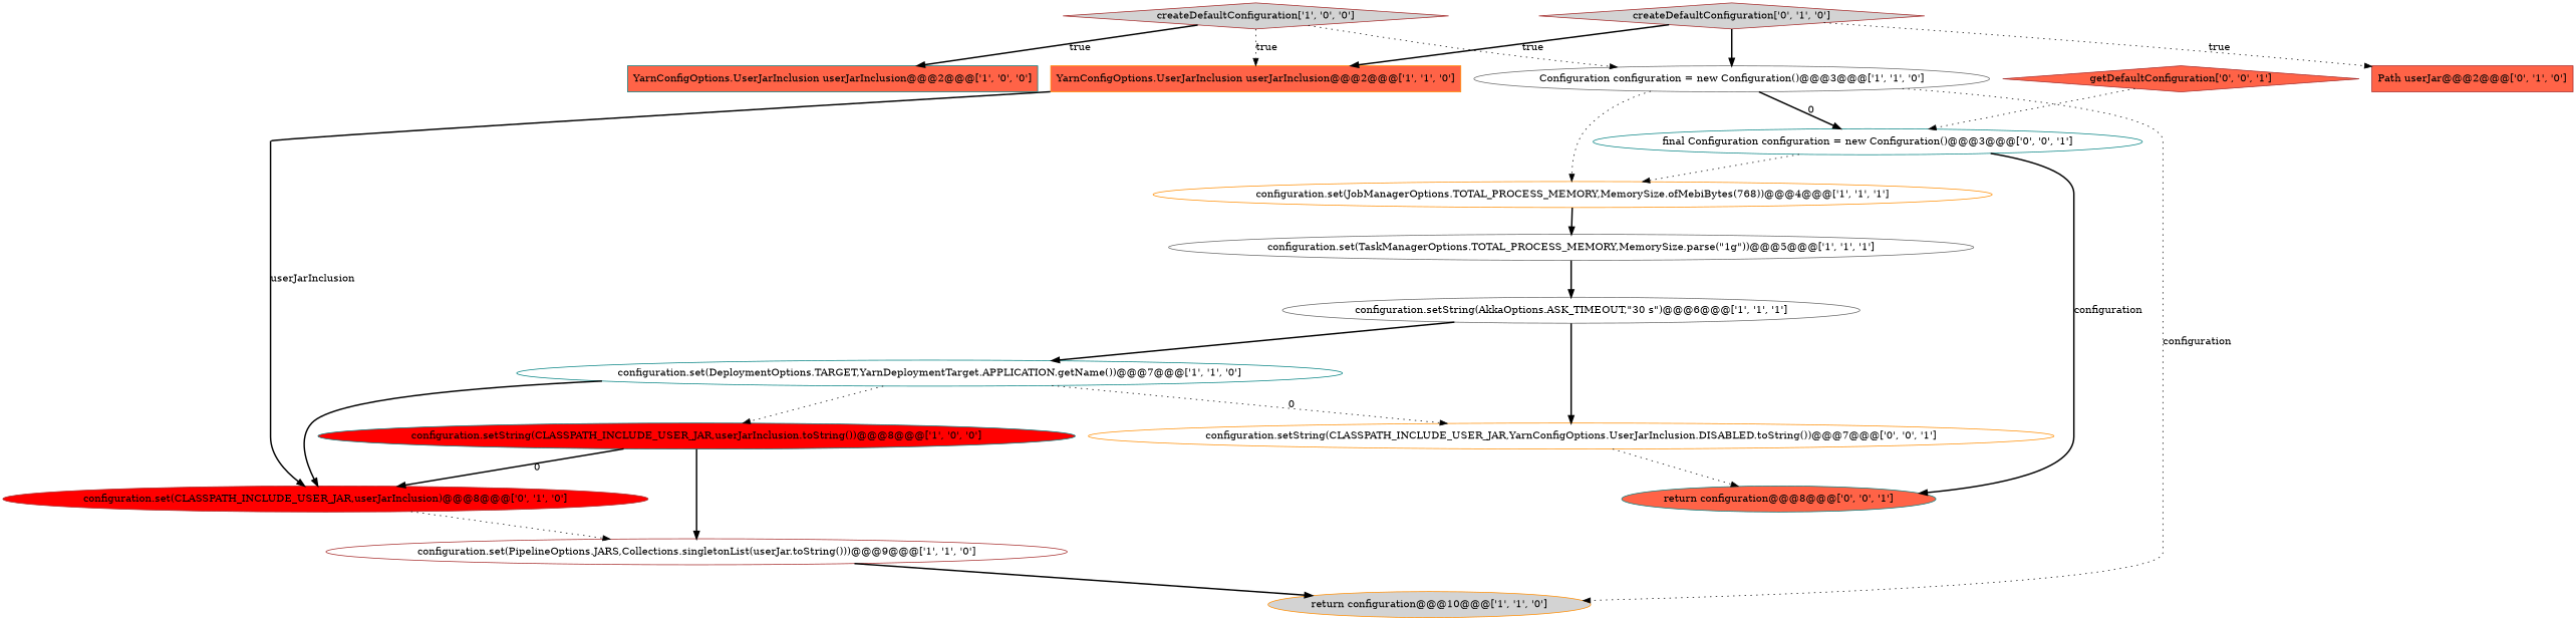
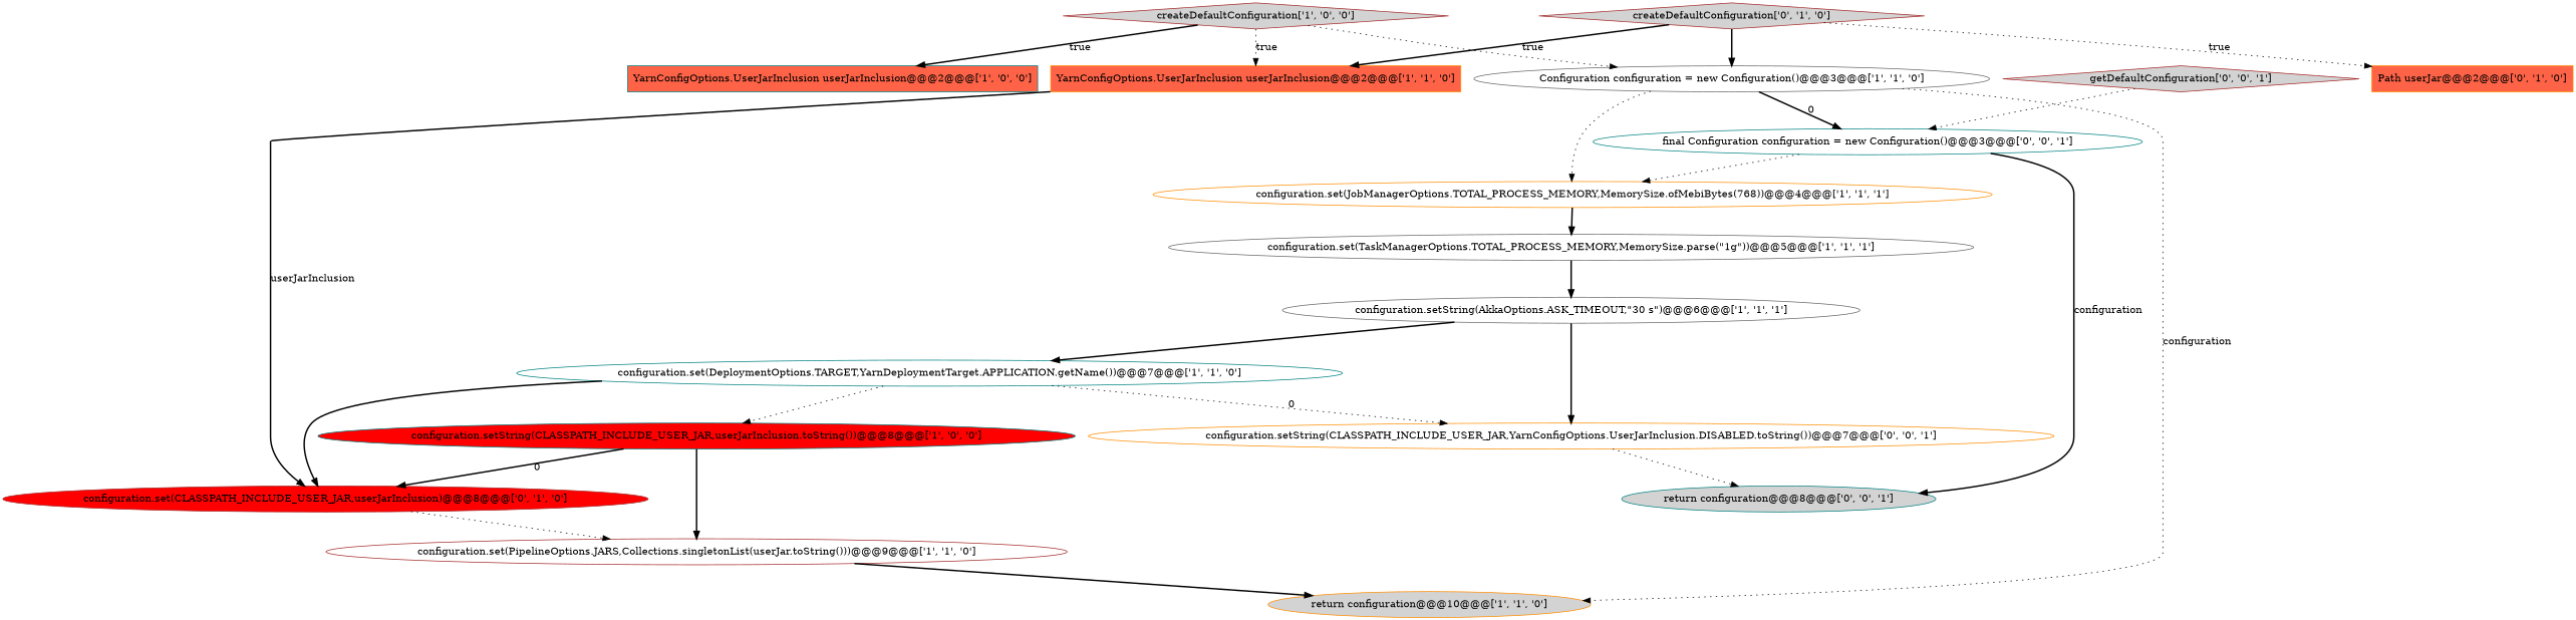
  digraph {
    node [color=brown fillcolor=white shape=ellipse style=filled]
    edge [style=bold]
    n1 [label="configuration.set(PipelineOptions.JARS,Collections.singletonList(userJar.toString()))@@@9@@@['1', '1', '0']"]
    n2 [color=darkorange fillcolor=lightgray label="return configuration@@@10@@@['1', '1', '0']"]
    n3 [fillcolor=lightgray label="createDefaultConfiguration['0', '1', '0']" shape=diamond]
    n4 [color=gray40 label="Configuration configuration = new Configuration()@@@3@@@['1', '1', '0']"]
    n5 [color=darkorange fillcolor=tomato label="YarnConfigOptions.UserJarInclusion userJarInclusion@@@2@@@['1', '1', '0']" shape=box]
-   n6 [fillcolor=tomato label="Path userJar@@@2@@@['0', '1', '0']" shape=box]
+   n6 [color=darkorange fillcolor=tomato label="Path userJar@@@2@@@['0', '1', '0']" shape=box]
    n7 [color=darkorange label="configuration.set(JobManagerOptions.TOTAL_PROCESS_MEMORY,MemorySize.ofMebiBytes(768))@@@4@@@['1', '1', '1']"]
    n8 [color=teal label="final Configuration configuration = new Configuration()@@@3@@@['0', '0', '1']"]
    n9 [fillcolor=red label="configuration.set(CLASSPATH_INCLUDE_USER_JAR,userJarInclusion)@@@8@@@['0', '1', '0']"]
    n10 [color=teal fillcolor=tomato label="YarnConfigOptions.UserJarInclusion userJarInclusion@@@2@@@['1', '0', '0']" shape=box]
    n11 [color=gray40 label="configuration.set(TaskManagerOptions.TOTAL_PROCESS_MEMORY,MemorySize.parse(\"1g\"))@@@5@@@['1', '1', '1']"]
-   n12 [color=teal fillcolor=tomato label="return configuration@@@8@@@['0', '0', '1']"]
+   n12 [color=teal fillcolor=lightgray label="return configuration@@@8@@@['0', '0', '1']"]
    n13 [color=gray40 label="configuration.setString(AkkaOptions.ASK_TIMEOUT,\"30 s\")@@@6@@@['1', '1', '1']"]
    n14 [color=darkorange label="configuration.setString(CLASSPATH_INCLUDE_USER_JAR,YarnConfigOptions.UserJarInclusion.DISABLED.toString())@@@7@@@['0', '0', '1']"]
    n15 [color=teal label="configuration.set(DeploymentOptions.TARGET,YarnDeploymentTarget.APPLICATION.getName())@@@7@@@['1', '1', '0']"]
    n16 [color=teal fillcolor=red label="configuration.setString(CLASSPATH_INCLUDE_USER_JAR,userJarInclusion.toString())@@@8@@@['1', '0', '0']"]
-   n17 [fillcolor=tomato label="getDefaultConfiguration['0', '0', '1']" shape=diamond]
+   n17 [fillcolor=lightgray label="getDefaultConfiguration['0', '0', '1']" shape=diamond]
    n18 [fillcolor=lightgray label="createDefaultConfiguration['1', '0', '0']" shape=diamond]
    n1 -> n2
    n3 -> n4
    n3 -> n5 [label=true]
    n3 -> n6 [label=true style=dotted]
    n4 -> n2 [label=configuration style=dotted]
    n4 -> n7 [style=dotted]
    n4 -> n8 [label=0]
    n5 -> n9 [label=userJarInclusion]
    n7 -> n11
    n8 -> n7 [style=dotted]
    n8 -> n12 [label=configuration]
    n9 -> n1 [style=dotted]
    n11 -> n13
    n13 -> n14
    n13 -> n15
    n14 -> n12 [style=dotted]
    n15 -> n9
    n15 -> n14 [label=0 style=dotted]
    n15 -> n16 [style=dotted]
    n16 -> n1
    n16 -> n9 [label=0]
    n17 -> n8 [style=dotted]
    n18 -> n4 [style=dotted]
    n18 -> n5 [label=true style=dotted]
    n18 -> n10 [label=true]
  }
